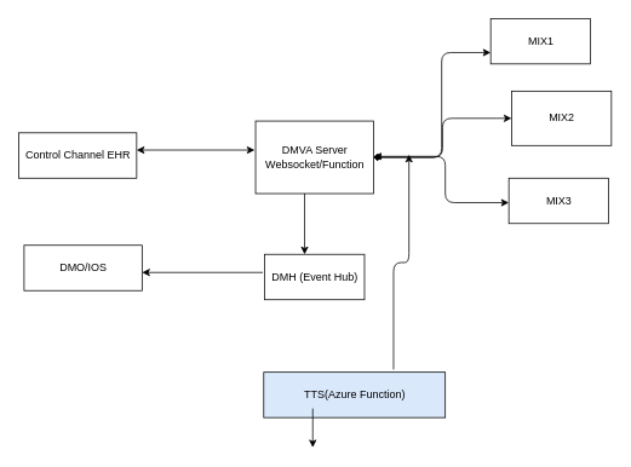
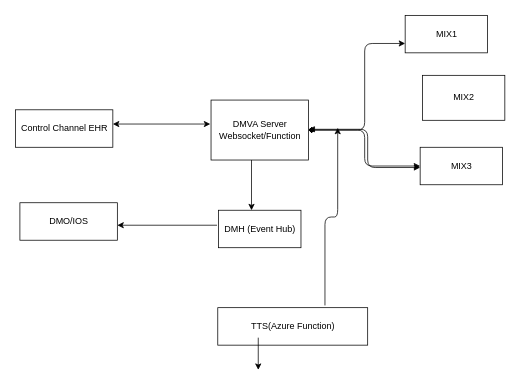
  <mxCell id="0" />
  <mxCell id="1" parent="0" />
  <mxCell id="2" value="Control Channel EHR" style="html=1;" vertex="1" parent="1"><mxGeometry x="20" y="146" width="130" height="50" as="geometry" /></mxCell>
  <mxCell id="3" value="DMVA Server&lt;br&gt;Websocket/Function" style="html=1;" vertex="1" parent="1"><mxGeometry x="281" y="133" width="130" height="80" as="geometry" /></mxCell>
  <mxCell id="4" value="" style="endArrow=classic;startArrow=classic;html=1;" edge="1" parent="1"><mxGeometry width="50" height="50" relative="1" as="geometry"><mxPoint x="150" y="165" as="sourcePoint" /><mxPoint x="280" y="165" as="targetPoint" /></mxGeometry></mxCell>
  <mxCell id="5" value="MIX1" style="html=1;" vertex="1" parent="1"><mxGeometry x="540" y="20" width="110" height="50" as="geometry" /></mxCell>
  <mxCell id="6" value="MIX2" style="html=1;" vertex="1" parent="1"><mxGeometry x="563" y="100" width="110" height="60" as="geometry" /></mxCell>
  <mxCell id="7" value="MIX3" style="html=1;" vertex="1" parent="1"><mxGeometry x="560" y="196" width="110" height="50" as="geometry" /></mxCell>
  <mxCell id="8" value="" style="edgeStyle=elbowEdgeStyle;elbow=horizontal;endArrow=classic;html=1;entryX=0;entryY=0.75;entryDx=0;entryDy=0;startArrow=diamond;startFill=1;" edge="1" parent="1" source="3" target="5"><mxGeometry width="50" height="50" relative="1" as="geometry"><mxPoint x="411" y="223" as="sourcePoint" /><mxPoint x="550" y="50" as="targetPoint" /><Array as="points"><mxPoint x="486" y="70" /></Array></mxGeometry></mxCell>
- <mxCell id="9" value="" style="edgeStyle=elbowEdgeStyle;elbow=horizontal;endArrow=classic;html=1;entryX=0;entryY=0.5;entryDx=0;entryDy=0;exitX=1;exitY=0.5;exitDx=0;exitDy=0;startArrow=diamond;startFill=1;" edge="1" parent="1" source="3" target="6"><mxGeometry width="50" height="50" relative="1" as="geometry"><mxPoint x="410" y="210" as="sourcePoint" /><mxPoint x="460" y="160" as="targetPoint" /></mxGeometry></mxCell>
+ <mxCell id="9" value="" style="edgeStyle=elbowEdgeStyle;elbow=horizontal;endArrow=classic;html=1;exitX=1;exitY=0.5;exitDx=0;exitDy=0;startArrow=diamond;startFill=1;" edge="1" parent="1" source="3" target="7"><mxGeometry width="50" height="50" relative="1" as="geometry"><mxPoint x="410" y="210" as="sourcePoint" /><mxPoint x="460" y="160" as="targetPoint" /></mxGeometry></mxCell>
  <mxCell id="10" value="" style="edgeStyle=elbowEdgeStyle;elbow=horizontal;endArrow=classic;html=1;entryX=0;entryY=0.5;entryDx=0;entryDy=0;startArrow=block;startFill=1;" edge="1" parent="1"><mxGeometry width="50" height="50" relative="1" as="geometry"><mxPoint x="411" y="172" as="sourcePoint" /><mxPoint x="560" y="223" as="targetPoint" /><Array as="points"><mxPoint x="490" y="190" /></Array></mxGeometry></mxCell>
  <mxCell id="11" value="DMH (Event Hub)" style="html=1;" vertex="1" parent="1"><mxGeometry x="291" y="280" width="110" height="50" as="geometry" /></mxCell>
  <mxCell id="12" value="" style="endArrow=none;startArrow=classic;html=1;exitX=0.5;exitY=0;exitDx=0;exitDy=0;endFill=0;" edge="1" parent="1"><mxGeometry width="50" height="50" relative="1" as="geometry"><mxPoint x="335" y="280" as="sourcePoint" /><mxPoint x="335" y="213" as="targetPoint" /></mxGeometry></mxCell>
  <mxCell id="13" value="DMO/IOS" style="html=1;" vertex="1" parent="1"><mxGeometry x="26" y="270" width="130" height="50" as="geometry" /></mxCell>
  <mxCell id="14" value="" style="endArrow=none;startArrow=classic;html=1;endFill=0;" edge="1" parent="1"><mxGeometry width="50" height="50" relative="1" as="geometry"><mxPoint x="156" y="300" as="sourcePoint" /><mxPoint x="289" y="300" as="targetPoint" /></mxGeometry></mxCell>
- <mxCell id="15" value="TTS(Azure Function)" style="html=1;fillColor=#dae8fc;" vertex="1" parent="1"><mxGeometry x="290" y="410" width="200" height="50" as="geometry" /></mxCell>
+ <mxCell id="15" value="TTS(Azure Function)" style="html=1;" vertex="1" parent="1"><mxGeometry x="290" y="410" width="200" height="50" as="geometry" /></mxCell>
  <mxCell id="16" value="" style="endArrow=none;startArrow=classic;html=1;exitX=0.5;exitY=0;exitDx=0;exitDy=0;endFill=0;" edge="1" parent="1"><mxGeometry width="50" height="50" relative="1" as="geometry"><mxPoint x="344" y="493" as="sourcePoint" /><mxPoint x="344" y="450" as="targetPoint" /></mxGeometry></mxCell>
  <mxCell id="17" value="" style="edgeStyle=elbowEdgeStyle;elbow=vertical;endArrow=classic;html=1;exitX=0.715;exitY=-0.06;exitDx=0;exitDy=0;exitPerimeter=0;" edge="1" parent="1" source="15"><mxGeometry width="50" height="50" relative="1" as="geometry"><mxPoint x="470" y="410" as="sourcePoint" /><mxPoint x="450" y="170" as="targetPoint" /></mxGeometry></mxCell>
